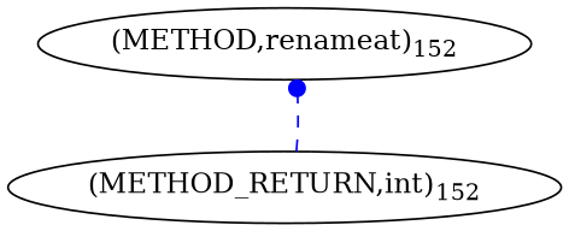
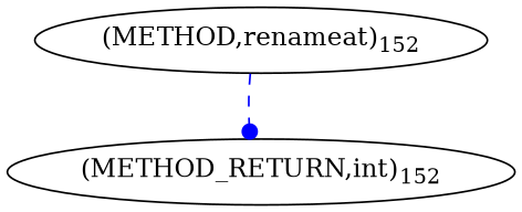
  digraph {
    n1 [label=<(METHOD,renameat)<SUB>152</SUB>>]
    n2 [label=<(METHOD_RETURN,int)<SUB>152</SUB>>]
-   n2 -> n1 [color=blue style=dashed arrowhead=dot]
+   n1 -> n2 [color=blue style=dashed arrowhead=dot]
  }
